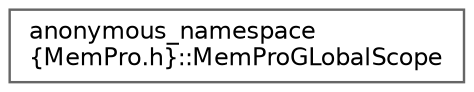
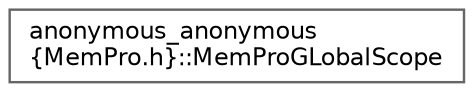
  digraph {
    rankdir=LR
    fontname="DejaVu Sans"
-   n1 [color=grey40 fillcolor=white fontname="DejaVu Sans" fontsize=10 height=0.2 label="anonymous_namespace\l\{MemPro.h\}::MemProGLobalScope" shape=box style=filled width=0.4]
+   n1 [color=grey40 fillcolor=white fontname="DejaVu Sans" fontsize=10 height=0.2 label="anonymous_anonymous\l\{MemPro.h\}::MemProGLobalScope" shape=box style=filled width=0.4]
  }
